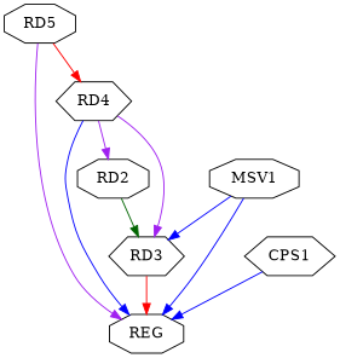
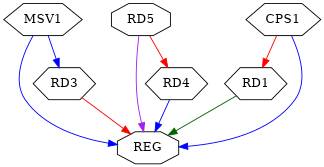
  strict digraph {
    node [shape=hexagon]
    edge [color=blue]
+   n1 [label=RD1]
    n2 [label=REG shape=octagon]
-   n3 [label=RD2 shape=octagon]
    n4 [label=RD3]
    n5 [label=RD4]
    n6 [label=RD5 shape=octagon]
    n7 [label=CPS1]
-   n8 [label=MSV1 shape=octagon]
-   n3 -> n4 [color=darkgreen]
+   n8 [label=MSV1]
+   n1 -> n2 [color=darkgreen]
    n4 -> n2 [color=red]
    n5 -> n2
-   n5 -> n3 [color=purple]
-   n5 -> n4 [color=purple]
    n6 -> n2 [color=purple]
    n6 -> n5 [color=red]
+   n7 -> n1 [color=red]
    n7 -> n2
    n8 -> n2
    n8 -> n4
  }
